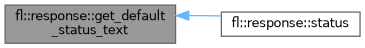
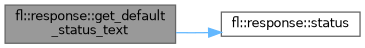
  digraph {
    rankdir=LR
    node [fontname=Helvetica fontsize=10 shape=box style=filled]
    n1 [color=gray40 fillcolor=grey60 fontcolor=black height=0.2 label="fl::response::get_default\l_status_text" width=0.4]
    n2 [color=grey40 fillcolor=white height=0.2 label="fl::response::status" width=0.4]
-   n2 -> n1 [color=steelblue1 fontname=Helvetica fontsize=10 labelfontname=Helvetica labelfontsize=10 style=solid]
+   n1 -> n2 [color=steelblue1 fontname=Helvetica fontsize=10 labelfontname=Helvetica labelfontsize=10 style=solid]
  }
